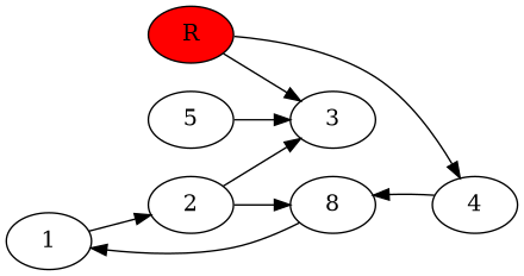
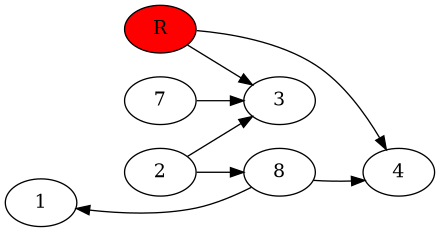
  digraph {
    rankdir=LR
    1
    2
    3
    8
    4
-   5
+   5 [label=7]
    R [fillcolor="#ff0000" style=filled]
-   1 -> 2
    2 -> 3
    2 -> 8
    8 -> 1
-   4 -> 8
+   8 -> 4
    5 -> 3
    R -> 3
    R -> 4
  }
